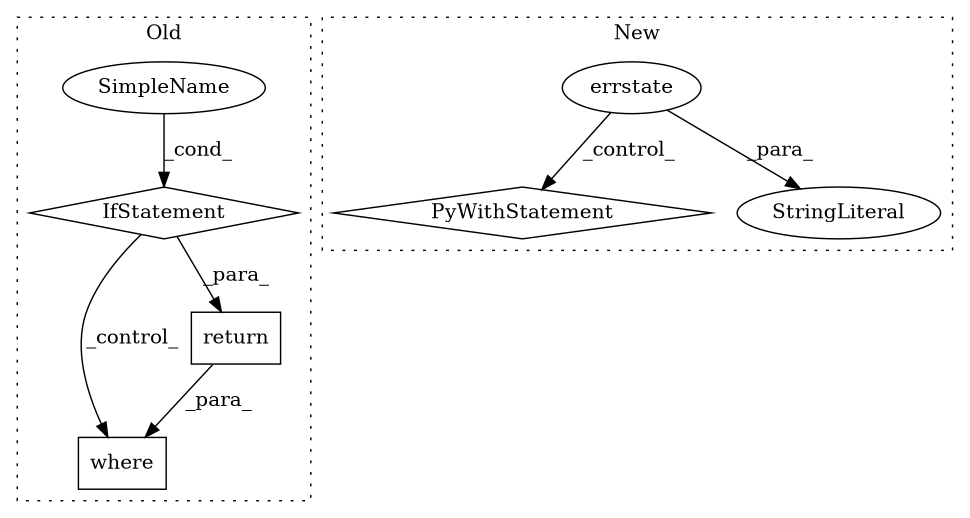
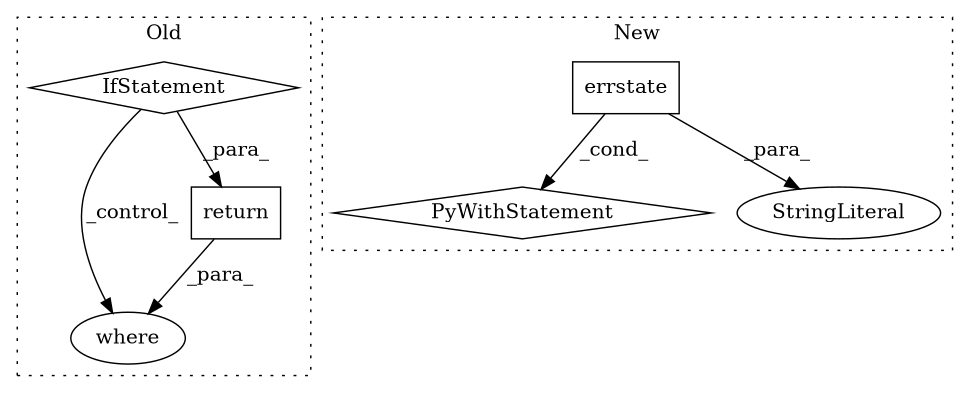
  digraph {
    node [a=32 shape=box]
-   n1 [l="6,1" label=where s="10832,10876"]
+   n1 [l="6,1" label=where s="10832,10876" shape=ellipse]
    n2 [a=25 l="4,2" label=IfStatement s="10791,10812" shape=diamond]
-   n3 [a=42 label=SimpleName shape=ellipse]
    n4 [a=41 l=7 label=return s=10822]
    n5 [a=104 l="10,2" label=PyWithStatement s="10590,10633" shape=diamond]
-   n6 [l="9,1" label=errstate s="10606,10632" shape=ellipse]
+   n6 [l="9,1" label=errstate s="10606,10632"]
    n7 [a=45 l=8 label=StringLiteral s=10615 shape=ellipse]
    subgraph cluster_1 {
      label=Old
      style=dotted
      n1
      n2
-     n3
      n4
    }
    subgraph cluster_2 {
      label=New
      style=dotted
      n5
      n6
      n7
    }
    n2 -> n1 [label=_control_]
    n2 -> n4 [label=_para_]
-   n3 -> n2 [label=_cond_]
    n4 -> n1 [label=_para_]
-   n6 -> n5 [label=_control_]
+   n6 -> n5 [label=_cond_]
    n6 -> n7 [label=_para_]
  }
